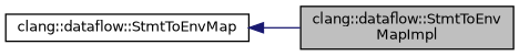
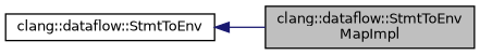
  digraph {
    rankdir=LR
    node [color=black fontname=Helvetica fontsize=10 shape=record]
    n1 [fillcolor=grey75 fontcolor=black height=0.2 label="clang::dataflow::StmtToEnv\lMapImpl" style=filled width=0.4]
-   n2 [height=0.2 label="clang::dataflow::StmtToEnvMap" width=0.4]
+   n2 [height=0.2 label="clang::dataflow::StmtToEnv" width=0.4]
    n2 -> n1 [color=midnightblue dir=back fontname=Helvetica fontsize=10 labelfontname=Helvetica labelfontsize=10 style=solid]
  }
